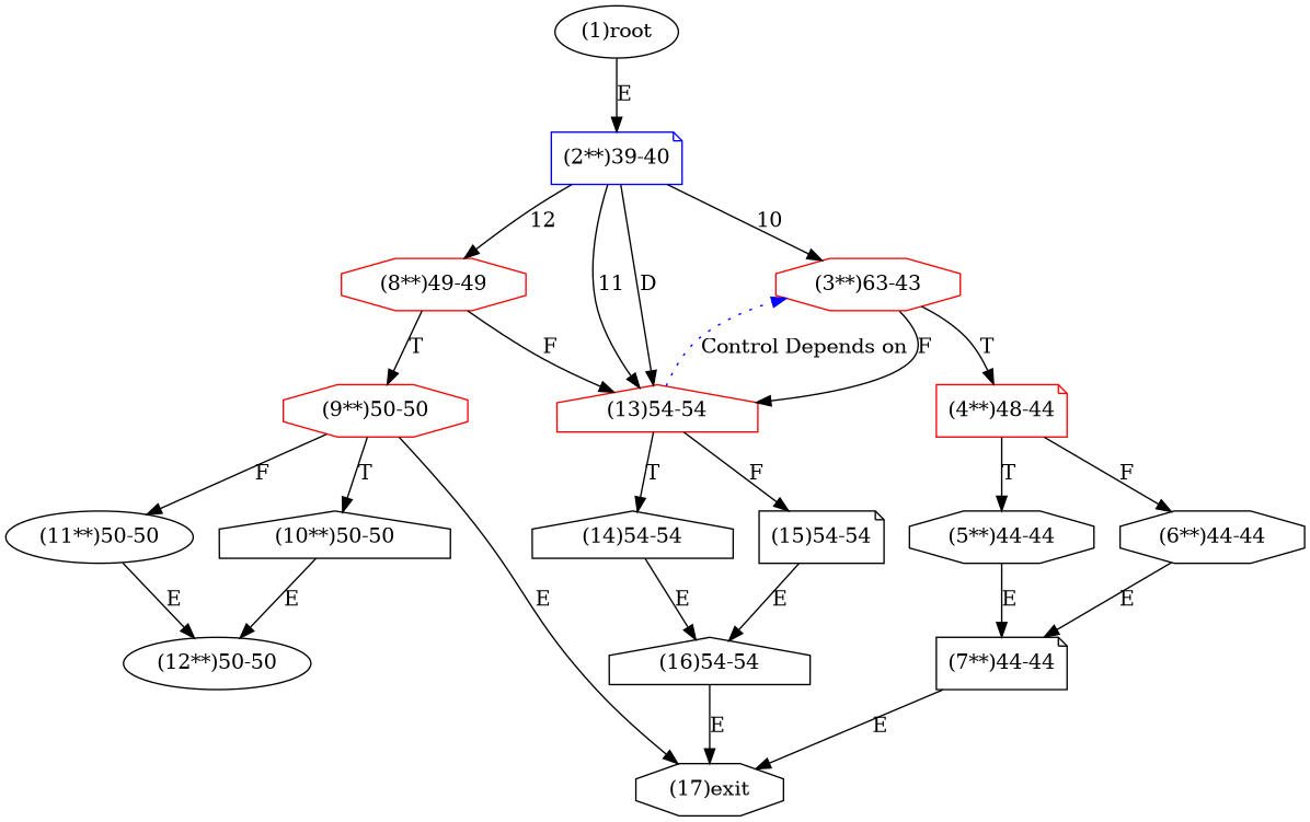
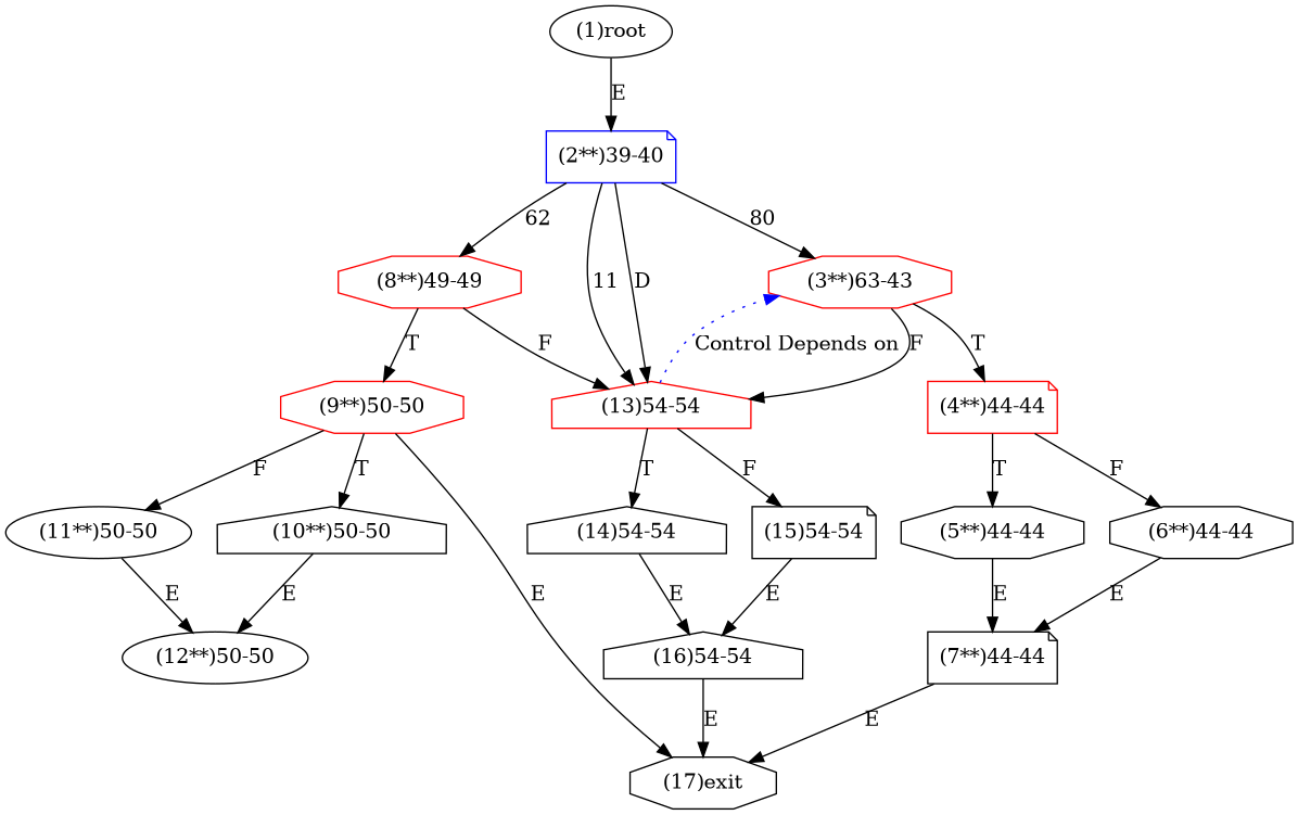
  digraph {
    node [shape=octagon]
    n1 [label="(1)root" shape=ellipse]
    n2 [color=blue label="(2**)39-40" shape=note]
    n3 [color=red label="(3**)63-43"]
    n4 [color=red label="(8**)49-49"]
    n5 [color=red label="(13)54-54" shape=house]
-   n6 [color=red label="(4**)48-44" shape=note]
+   n6 [color=red label="(4**)44-44" shape=note]
    n7 [color=red label="(9**)50-50"]
    n8 [label="(14)54-54" shape=house]
    n9 [label="(15)54-54" shape=note]
    n10 [label="(5**)44-44"]
    n11 [label="(6**)44-44"]
    n12 [label="(7**)44-44" shape=note]
    n13 [label="(17)exit"]
    n14 [label="(10**)50-50" shape=house]
    n15 [label="(11**)50-50" shape=ellipse]
    n16 [label="(12**)50-50" shape=ellipse]
    n17 [label="(16)54-54" shape=house]
    n1 -> n2 [label=E]
-   n2 -> n3 [label=10]
-   n2 -> n4 [label=12]
+   n2 -> n3 [label=80]
+   n2 -> n4 [label=62]
    n2 -> n5 [label=11]
    n2 -> n5 [label=D]
    n3 -> n5 [label=F]
    n3 -> n6 [label=T]
    n4 -> n5 [label=F]
    n4 -> n7 [label=T]
    n5 -> n3 [color=blue label="Control Depends on" style=dotted]
    n5 -> n8 [label=T]
    n5 -> n9 [label=F]
    n6 -> n10 [label=T]
    n6 -> n11 [label=F]
    n7 -> n13 [label=E]
    n7 -> n14 [label=T]
    n7 -> n15 [label=F]
    n8 -> n17 [label=E]
    n9 -> n17 [label=E]
    n10 -> n12 [label=E]
    n11 -> n12 [label=E]
    n12 -> n13 [label=E]
    n14 -> n16 [label=E]
    n15 -> n16 [label=E]
    n17 -> n13 [label=E]
  }
